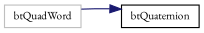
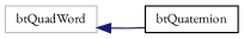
  digraph {
    rankdir=LR
    fontname="EB Garamond"
    node [fillcolor=white fontname="EB Garamond" fontsize=10 shape=record style=filled]
    n1 [color=grey75 height=0.2 label=btQuadWord width=0.4]
    n2 [color=black height=0.2 label=btQuaternion width=0.4]
-   n2 -> n1 [color=midnightblue dir=back fontname="EB Garamond" fontsize=10 labelfontname=Helvetica labelfontsize=10 style=solid]
+   n1 -> n2 [color=midnightblue dir=back fontname="EB Garamond" fontsize=10 labelfontname=Helvetica labelfontsize=10 style=solid]
  }
